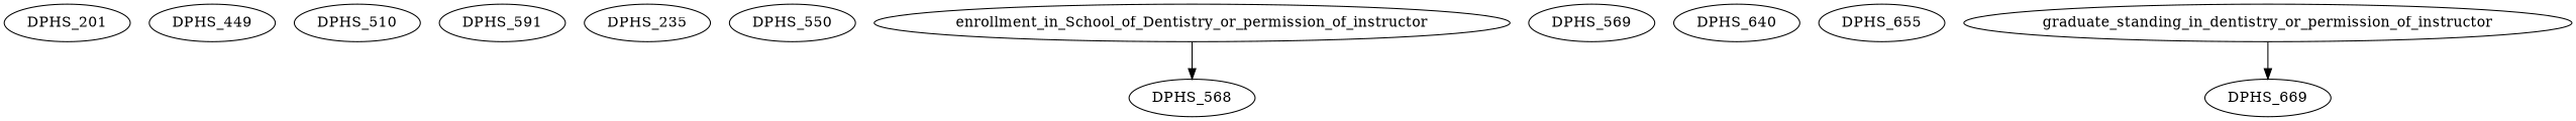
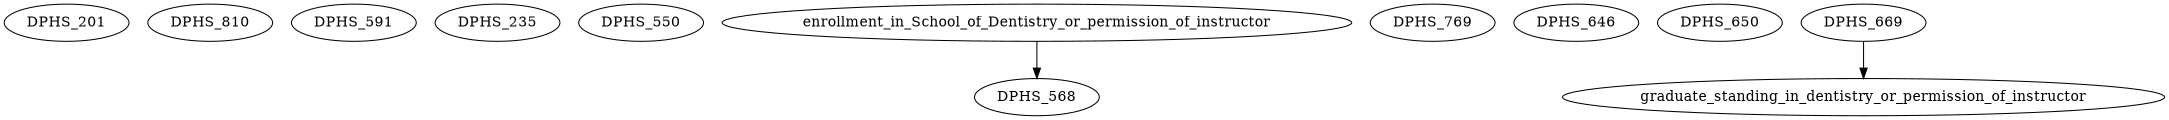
  digraph {
    edge [color=black]
    DPHS_201
-   DPHS_449
-   DPHS_510
+   DPHS_510 [label=DPHS_810]
    n4 [label=DPHS_591]
    n5 [label=DPHS_235]
    DPHS_550
    enrollment_in_School_of_Dentistry_or_permission_of_instructor
    DPHS_568
-   DPHS_569
-   DPHS_640
-   DPHS_650 [label=DPHS_655]
+   DPHS_569 [label=DPHS_769]
+   DPHS_640 [label=DPHS_646]
+   DPHS_650
    n12 [label=DPHS_669]
    graduate_standing_in_dentistry_or_permission_of_instructor
    enrollment_in_School_of_Dentistry_or_permission_of_instructor -> DPHS_568
-   graduate_standing_in_dentistry_or_permission_of_instructor -> n12
+   n12 -> graduate_standing_in_dentistry_or_permission_of_instructor
  }
